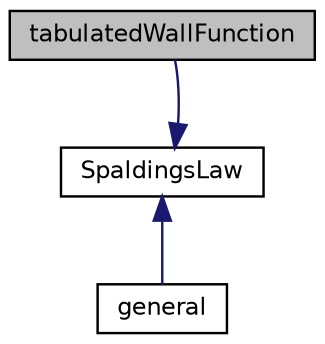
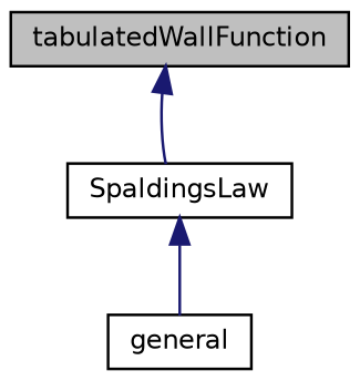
  digraph {
    node [color=black fontname=Helvetica fontsize=10 shape=record]
    edge [color=midnightblue dir=back fontname=Helvetica fontsize=10 labelfontname=Helvetica labelfontsize=10 style=solid]
    n1 [fillcolor=grey75 fontcolor=black height=0.2 label=tabulatedWallFunction style=filled width=0.4]
    n2 [height=0.2 label=SpaldingsLaw width=0.4]
    n3 [height=0.2 label=general width=0.4]
-   n2 -> n1
+   n1 -> n2
    n2 -> n3
  }
